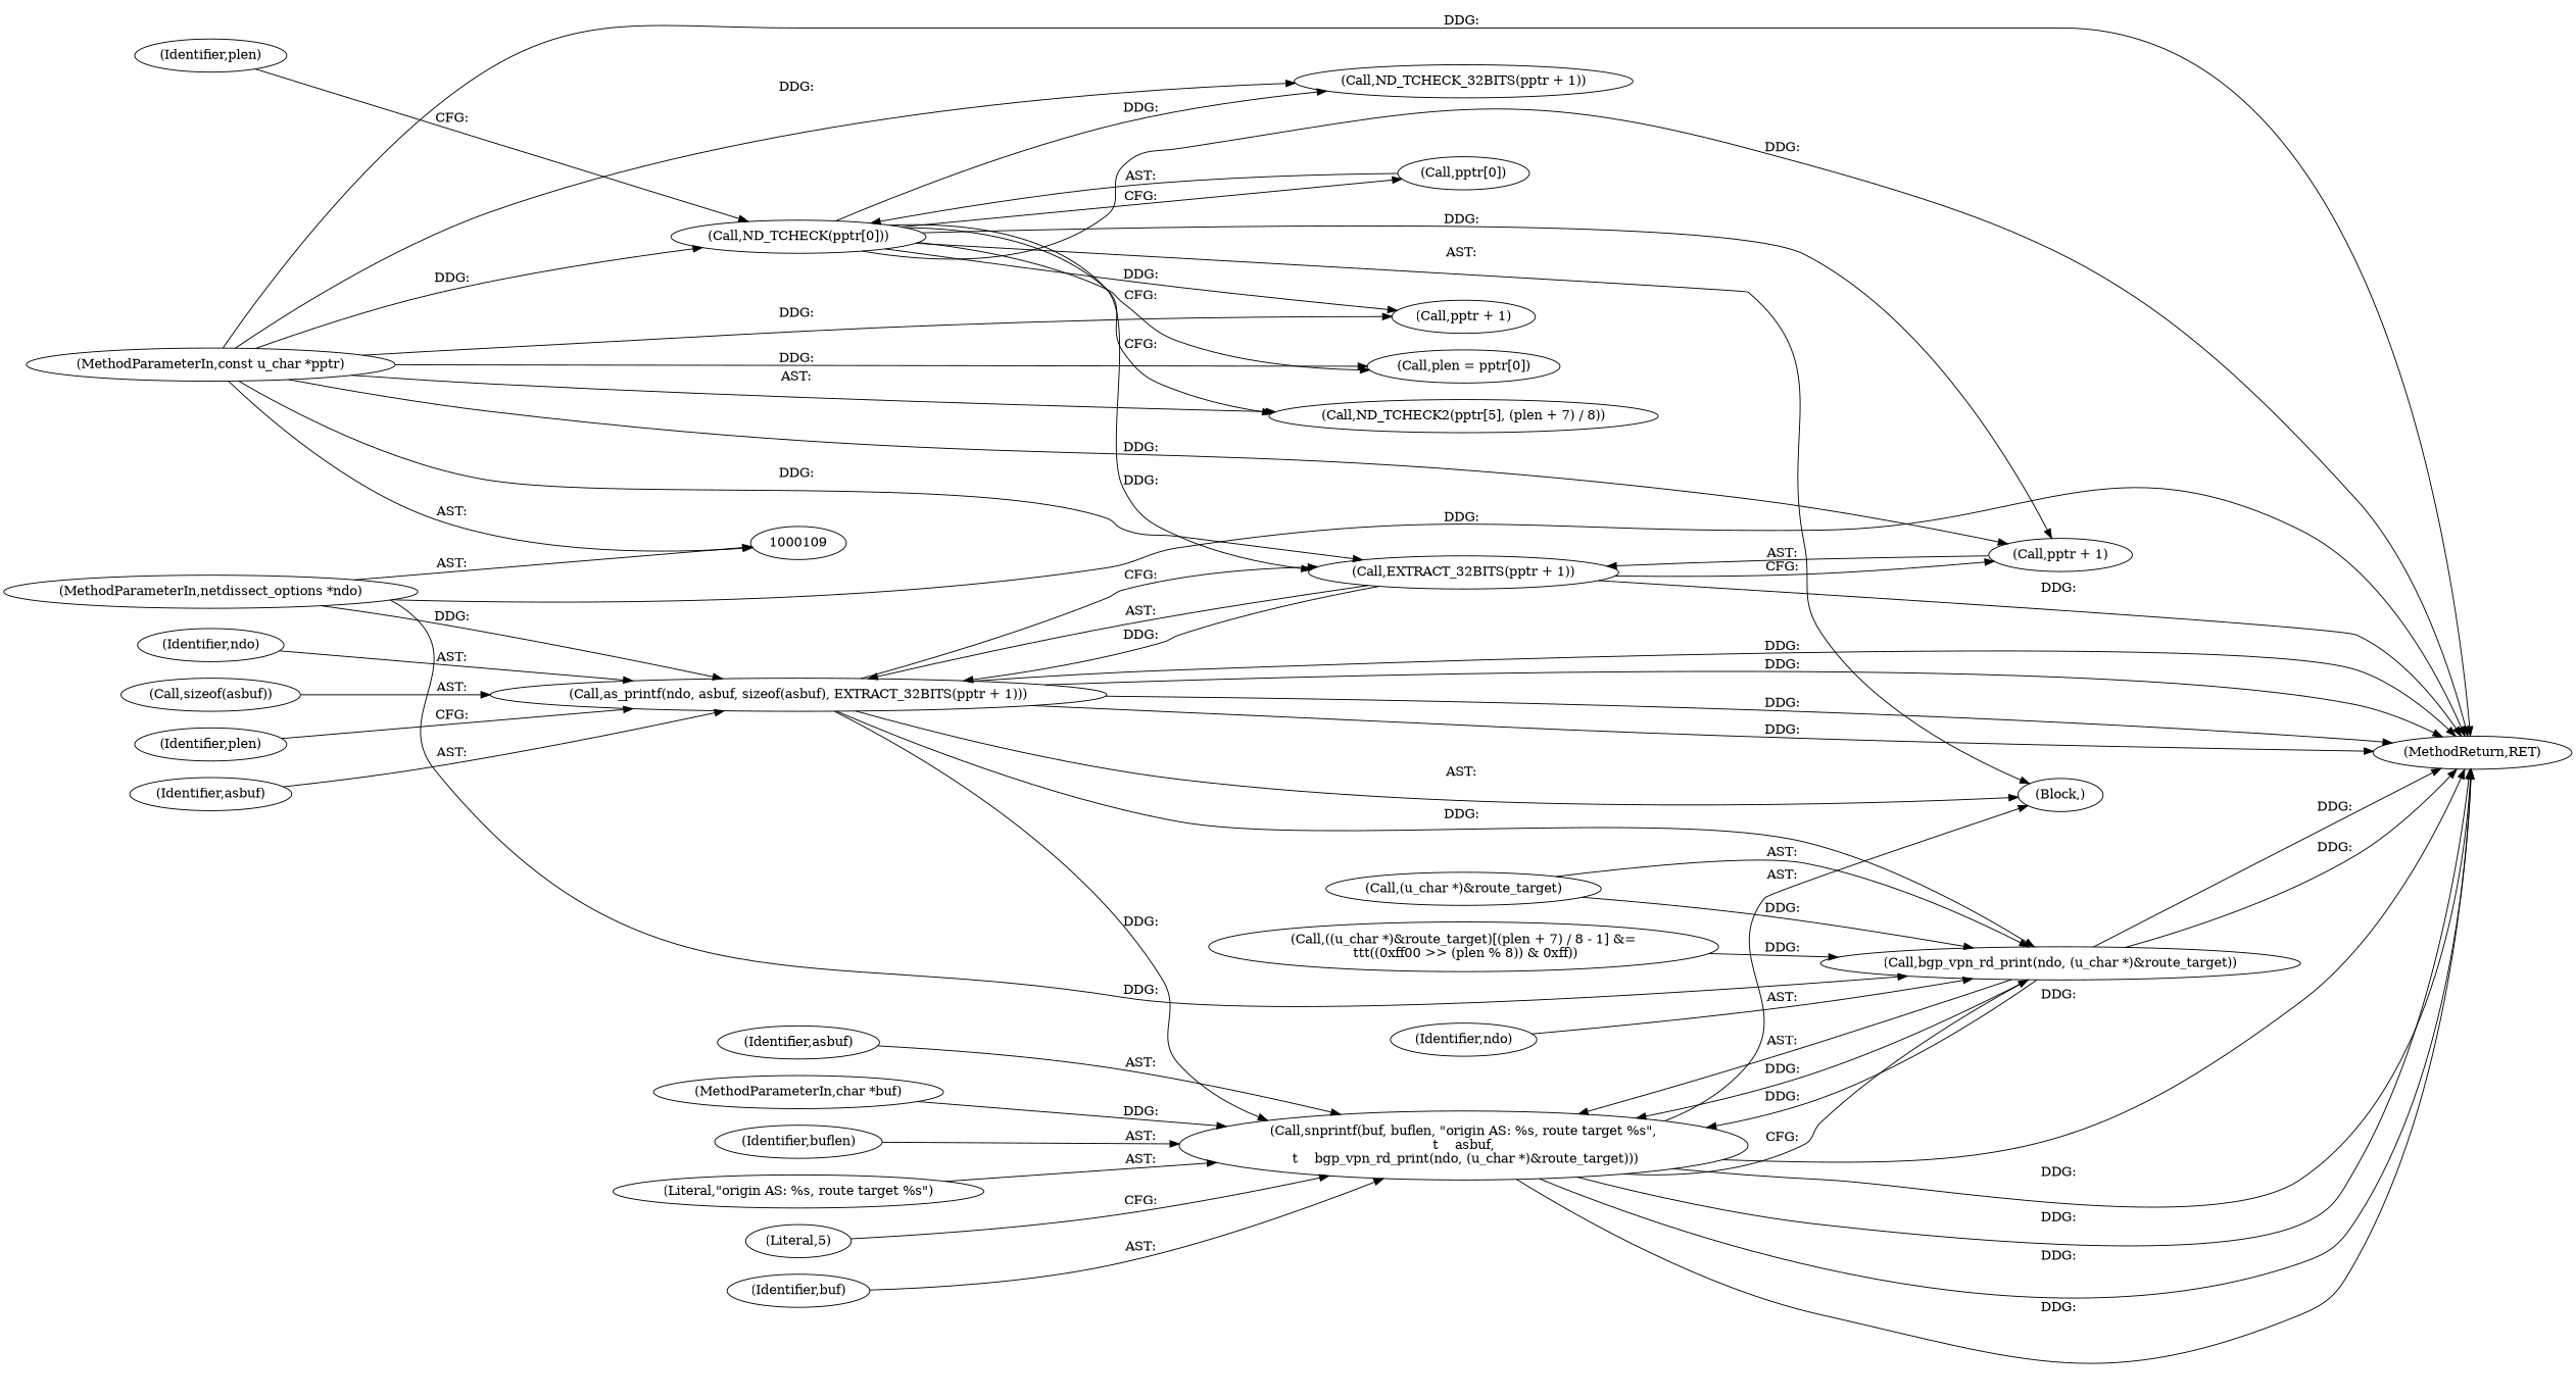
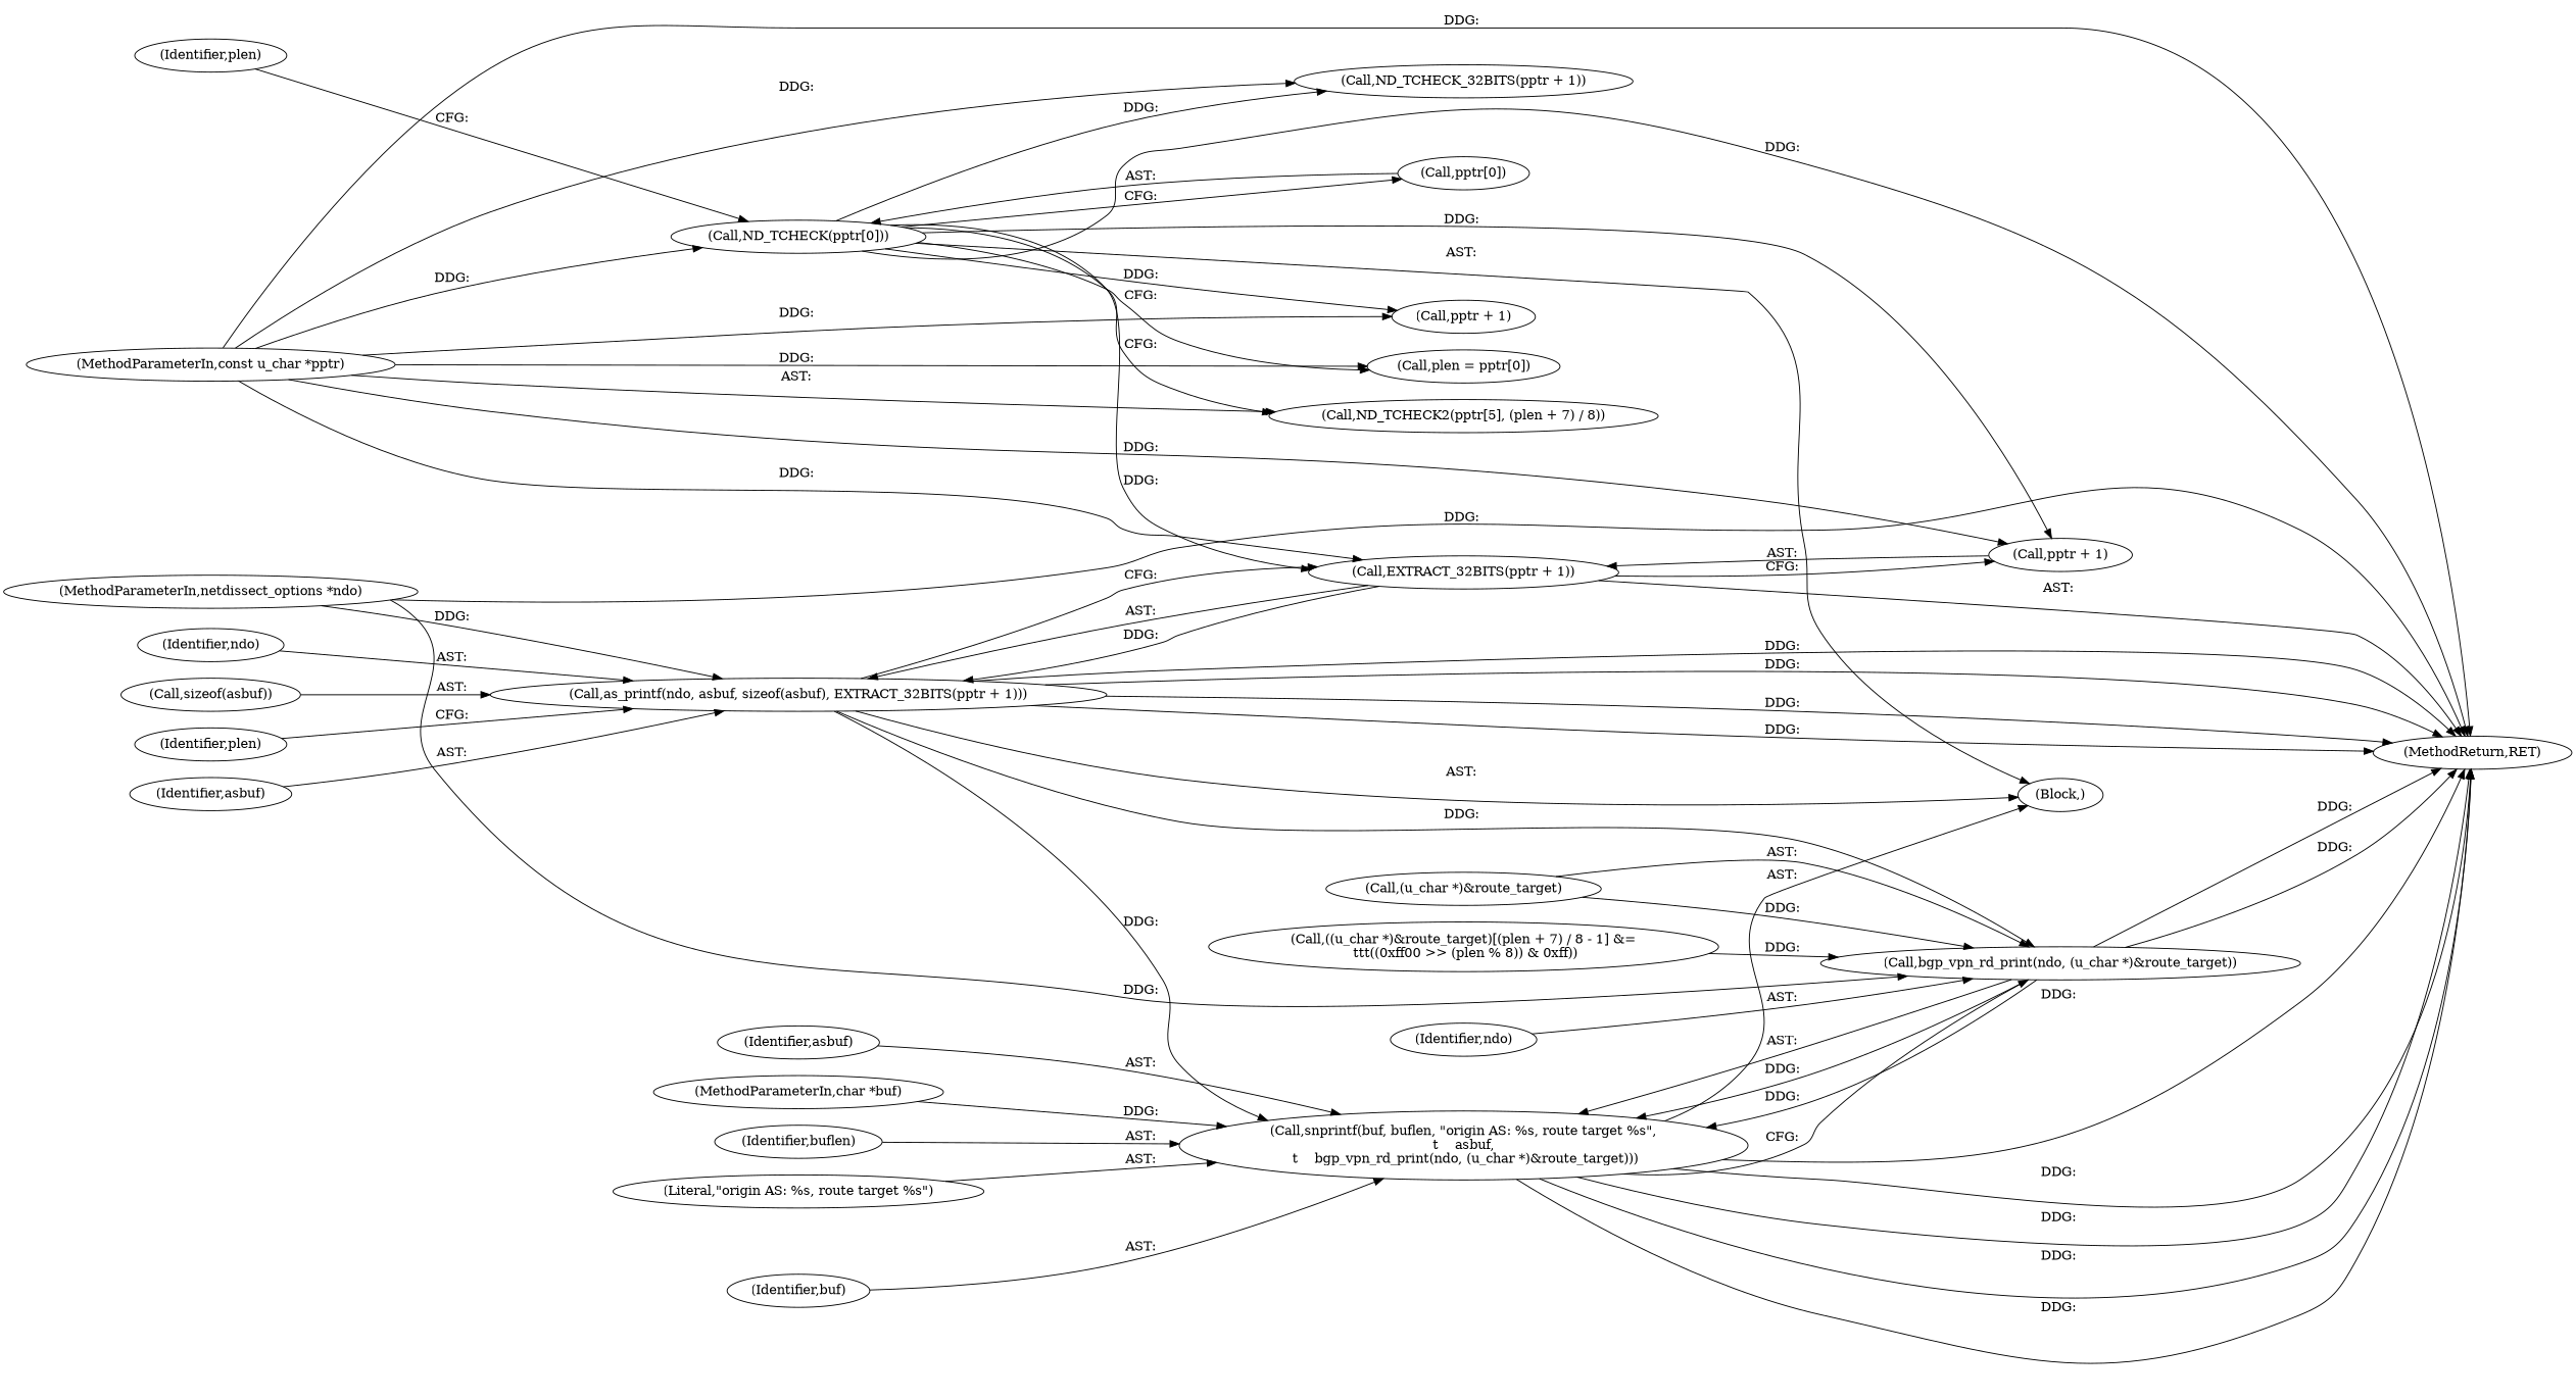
  digraph {
    rankdir=LR
    n1 [label="(Call,as_printf(ndo, asbuf, sizeof(asbuf), EXTRACT_32BITS(pptr + 1)))"]
    n2 [label="(Call,EXTRACT_32BITS(pptr + 1))"]
    n3 [label="(Call,snprintf(buf, buflen, \"origin AS: %s, route target %s\",\n\t    asbuf,\n \t    bgp_vpn_rd_print(ndo, (u_char *)&route_target)))"]
    n4 [label="(Call,bgp_vpn_rd_print(ndo, (u_char *)&route_target))"]
    n5 [label="(Block,)"]
    n6 [label="(MethodReturn,RET)"]
    n7 [label="(Call,pptr + 1)"]
    n8 [label="(MethodParameterIn,netdissect_options *ndo)"]
-   1000109
    n10 [label="(MethodParameterIn,const u_char *pptr)"]
    n11 [label="(Call,ND_TCHECK(pptr[0]))"]
    n12 [label="(Call,plen = pptr[0])"]
    n13 [label="(Call,ND_TCHECK_32BITS(pptr + 1))"]
    n14 [label="(Call,ND_TCHECK2(pptr[5], (plen + 7) / 8))"]
    n15 [label="(Call,pptr + 1)"]
    n16 [label="(Call,pptr[0])"]
    n17 [label="(Call,(u_char *)&route_target)"]
    n18 [label="(Identifier,asbuf)"]
    n19 [label="(Call,((u_char *)&route_target)[(plen + 7) / 8 - 1] &=\n \t\t\t((0xff00 >> (plen % 8)) & 0xff))"]
    n20 [label="(MethodParameterIn,char *buf)"]
    n21 [label="(Identifier,buflen)"]
    n22 [label="(Literal,\"origin AS: %s, route target %s\")"]
    n23 [label="(Identifier,plen)"]
-   n24 [label="(Literal,5)"]
    n25 [label="(Identifier,asbuf)"]
    n26 [label="(Identifier,ndo)"]
    n27 [label="(Identifier,buf)"]
    n28 [label="(Identifier,ndo)"]
    n29 [label="(Identifier,plen)"]
    n30 [label="(Call,sizeof(asbuf))"]
    n1 -> n2 [label="CFG: "]
    n1 -> n3 [label="DDG: "]
    n1 -> n4 [label="DDG: "]
    n1 -> n5 [label="AST: "]
    n1 -> n6 [label="DDG: "]
    n1 -> n6 [label="DDG: "]
    n1 -> n6 [label="DDG: "]
    n1 -> n6 [label="DDG: "]
    n2 -> n1 [label="AST: "]
    n2 -> n1 [label="DDG: "]
-   n2 -> n6 [label="DDG: "]
+   n2 -> n6 [label="AST: "]
    n2 -> n7 [label="CFG: "]
    n3 -> n4 [label="CFG: "]
    n3 -> n5 [label="AST: "]
    n3 -> n6 [label="DDG: "]
    n3 -> n6 [label="DDG: "]
    n3 -> n6 [label="DDG: "]
    n3 -> n6 [label="DDG: "]
    n3 -> n6 [label="DDG: "]
    n4 -> n3 [label="AST: "]
    n4 -> n3 [label="DDG: "]
    n4 -> n3 [label="DDG: "]
    n4 -> n6 [label="DDG: "]
    n4 -> n6 [label="DDG: "]
    n7 -> n2 [label="AST: "]
    n8 -> n1 [label="DDG: "]
    n8 -> n4 [label="DDG: "]
    n8 -> n6 [label="DDG: "]
-   n8 -> 1000109 [label="AST: "]
    n10 -> n2 [label="DDG: "]
    n10 -> n6 [label="DDG: "]
    n10 -> n7 [label="DDG: "]
-   n10 -> 1000109 [label="AST: "]
    n10 -> n11 [label="DDG: "]
    n10 -> n12 [label="DDG: "]
    n10 -> n13 [label="DDG: "]
    n10 -> n14 [label="AST: "]
    n10 -> n15 [label="DDG: "]
    n11 -> n2 [label="DDG: "]
    n11 -> n5 [label="AST: "]
    n11 -> n6 [label="DDG: "]
    n11 -> n7 [label="DDG: "]
    n11 -> n12 [label="CFG: "]
    n11 -> n13 [label="DDG: "]
    n11 -> n14 [label="CFG: "]
    n11 -> n15 [label="DDG: "]
    n11 -> n16 [label="CFG: "]
    n16 -> n11 [label="AST: "]
    n17 -> n4 [label="AST: "]
    n17 -> n4 [label="DDG: "]
    n18 -> n3 [label="AST: "]
    n19 -> n4 [label="DDG: "]
    n20 -> n3 [label="DDG: "]
    n21 -> n3 [label="AST: "]
    n22 -> n3 [label="AST: "]
    n23 -> n1 [label="CFG: "]
-   n24 -> n3 [label="CFG: "]
    n25 -> n1 [label="AST: "]
    n26 -> n1 [label="AST: "]
    n27 -> n3 [label="AST: "]
    n28 -> n4 [label="AST: "]
    n29 -> n11 [label="CFG: "]
    n30 -> n1 [label="AST: "]
  }
